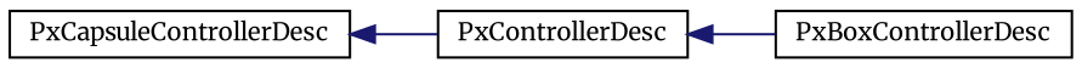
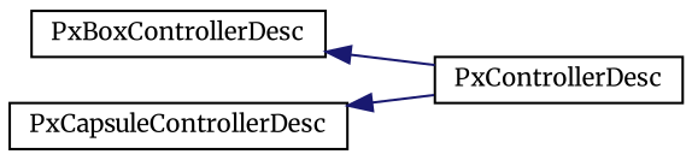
  digraph {
    fontname=Merriweather
    rankdir=LR
    node [color=black fillcolor=white fontname=Merriweather fontsize=10 shape=record style=filled]
    edge [color=midnightblue dir=back fontname=Merriweather fontsize=10 labelfontname=Helvetica labelfontsize=10 style=solid]
    n1 [height=0.2 label=PxControllerDesc width=0.4]
    n2 [height=0.2 label=PxBoxControllerDesc width=0.4]
    n3 [height=0.2 label=PxCapsuleControllerDesc width=0.4]
-   n1 -> n2
+   n2 -> n1
    n3 -> n1
  }
